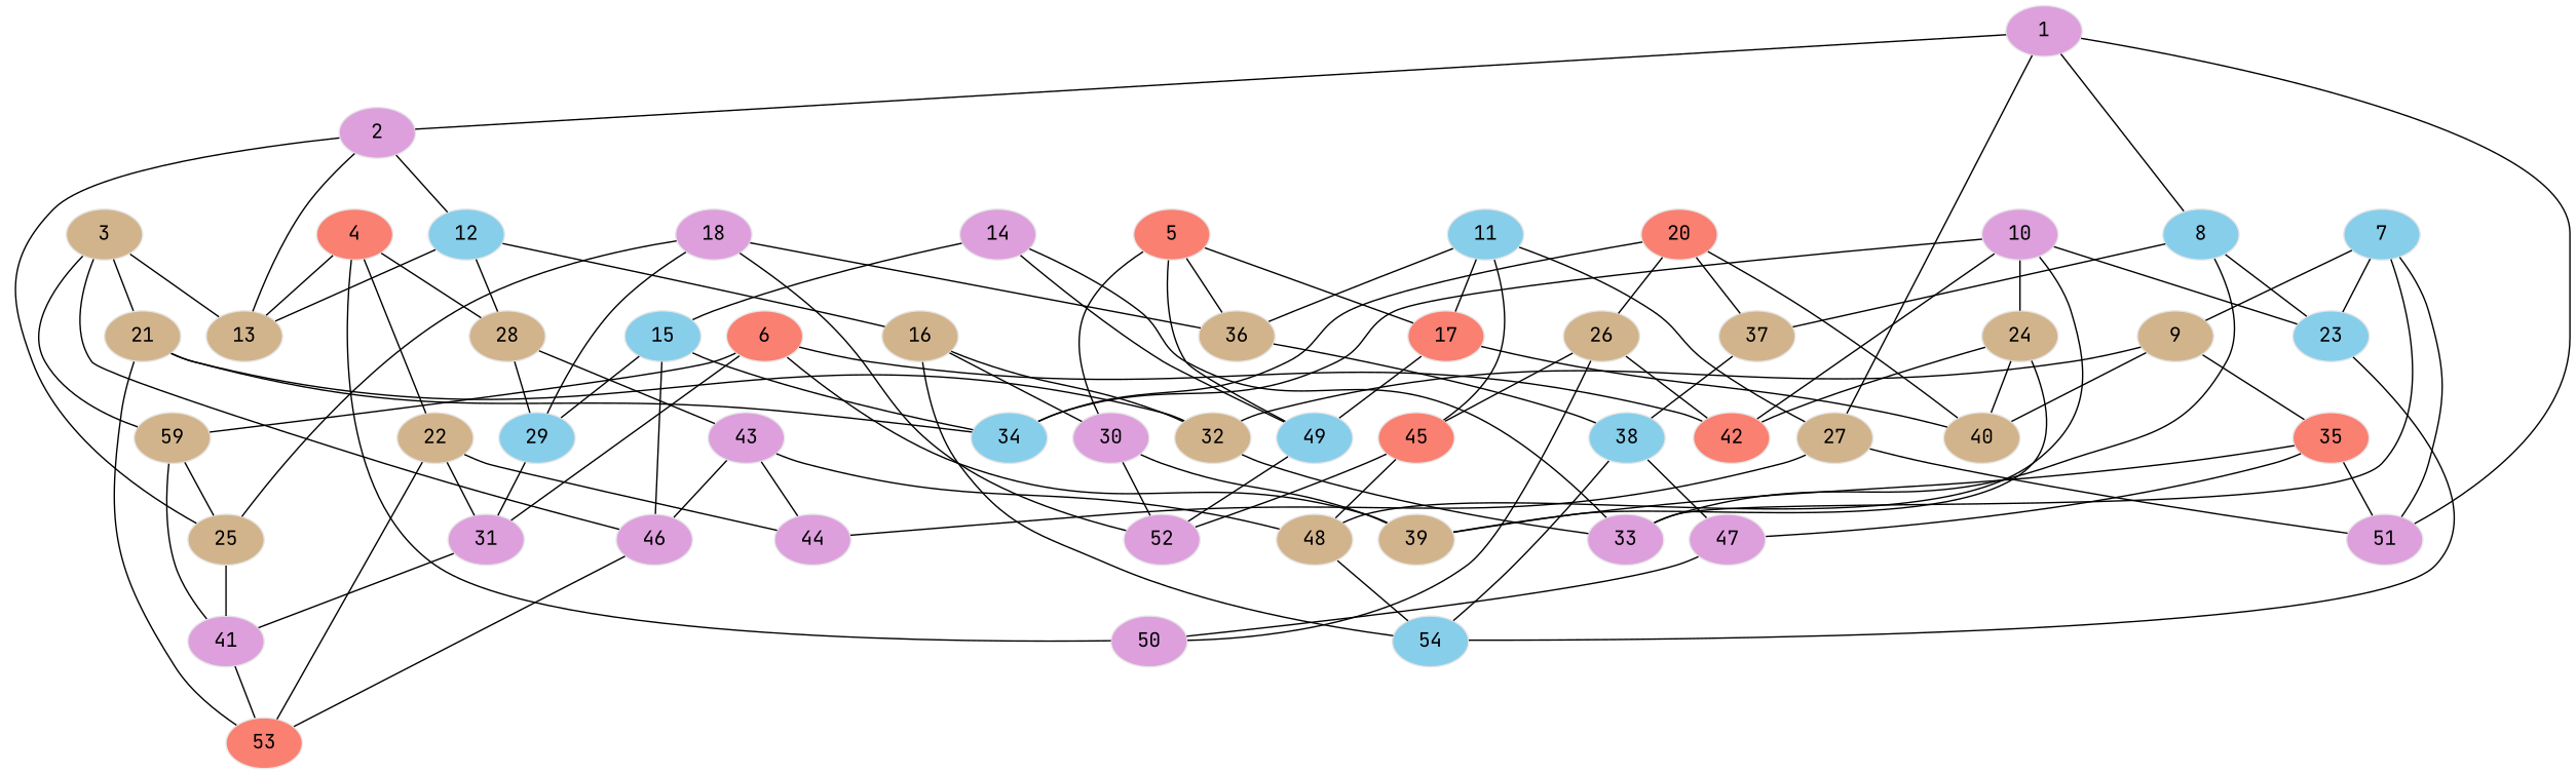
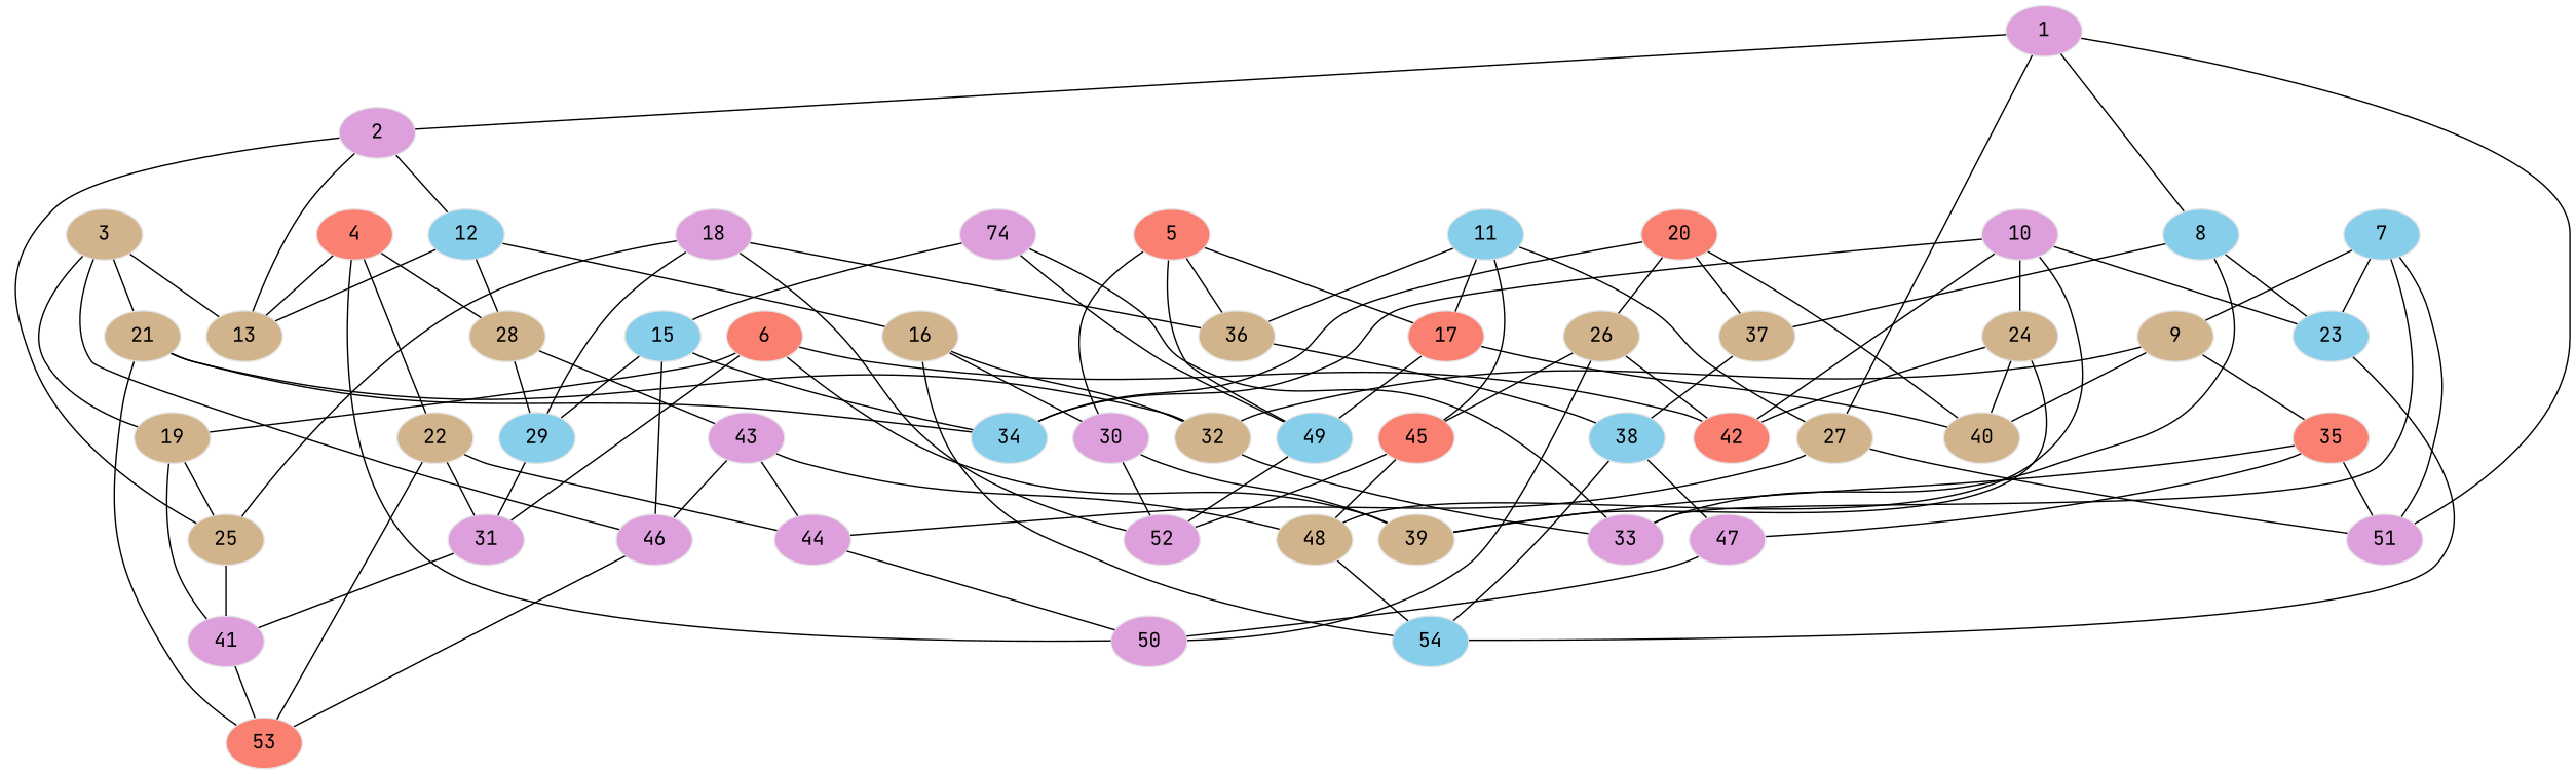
  graph {
    fontname="JetBrains Mono"
    node [color=gray90 fillcolor=tan fontname="JetBrains Mono" style=filled]
    edge [fontname="JetBrains Mono"]
    1 [fillcolor=plum]
    2 [fillcolor=plum]
    8 [fillcolor=skyblue]
    27
    51 [fillcolor=plum]
    12 [fillcolor=skyblue]
    13
    25
    23 [fillcolor=skyblue]
    33 [fillcolor=plum]
    37
    44 [fillcolor=plum]
    28
    16
    41 [fillcolor=plum]
    3
-   19 [label=59]
+   19
    21
    46 [fillcolor=plum]
    32
    34 [fillcolor=skyblue]
    53 [fillcolor=salmon]
    4 [fillcolor=salmon]
    22
    50 [fillcolor=plum]
    31 [fillcolor=plum]
    29 [fillcolor=skyblue]
    43 [fillcolor=plum]
    5 [fillcolor=salmon]
    17 [fillcolor=salmon]
    30 [fillcolor=plum]
    36
    49 [fillcolor=skyblue]
    40
    39
    52 [fillcolor=plum]
    38 [fillcolor=skyblue]
    6 [fillcolor=salmon]
    42 [fillcolor=salmon]
    7 [fillcolor=skyblue]
    9
    35 [fillcolor=salmon]
    54 [fillcolor=skyblue]
    47 [fillcolor=plum]
    10 [fillcolor=plum]
    24
    48
    11 [fillcolor=skyblue]
    45 [fillcolor=salmon]
-   14 [fillcolor=plum]
+   14 [fillcolor=plum label=74]
    15 [fillcolor=skyblue]
    18 [fillcolor=plum]
    20 [fillcolor=salmon]
    26
    1 -- 2
    1 -- 8
    1 -- 27
    1 -- 51
    2 -- 12
    2 -- 13
    2 -- 25
    8 -- 23
    8 -- 33
    8 -- 37
    27 -- 51
    27 -- 44
    12 -- 13
    12 -- 28
    12 -- 16
    25 -- 41
    23 -- 54
    37 -- 38
+   44 -- 50
    28 -- 29
    28 -- 43
    16 -- 32
    16 -- 30
    16 -- 54
    41 -- 53
    3 -- 13
    3 -- 19
    3 -- 21
    3 -- 46
    19 -- 25
    19 -- 41
    21 -- 32
    21 -- 34
    21 -- 53
    46 -- 53
    32 -- 33
    4 -- 13
    4 -- 28
    4 -- 22
    4 -- 50
    22 -- 44
    22 -- 53
    22 -- 31
    31 -- 41
    29 -- 31
    43 -- 44
    43 -- 46
    43 -- 48
    5 -- 17
    5 -- 30
    5 -- 36
    5 -- 49
    17 -- 49
    17 -- 40
    30 -- 39
    30 -- 52
    36 -- 38
    49 -- 52
    38 -- 54
    38 -- 47
    6 -- 19
    6 -- 31
    6 -- 39
    6 -- 42
    7 -- 51
    7 -- 23
    7 -- 33
    7 -- 9
    9 -- 32
    9 -- 40
    9 -- 35
    35 -- 51
    35 -- 39
    35 -- 47
    47 -- 50
    10 -- 23
    10 -- 34
    10 -- 42
    10 -- 24
    10 -- 48
    24 -- 40
    24 -- 39
    24 -- 42
    48 -- 54
    11 -- 27
    11 -- 17
    11 -- 36
    11 -- 45
    45 -- 52
    45 -- 48
    14 -- 33
    14 -- 49
    14 -- 15
    15 -- 46
    15 -- 34
    15 -- 29
    18 -- 25
    18 -- 29
    18 -- 36
    18 -- 52
    20 -- 37
    20 -- 34
    20 -- 40
    20 -- 26
    26 -- 50
    26 -- 42
    26 -- 45
  }
